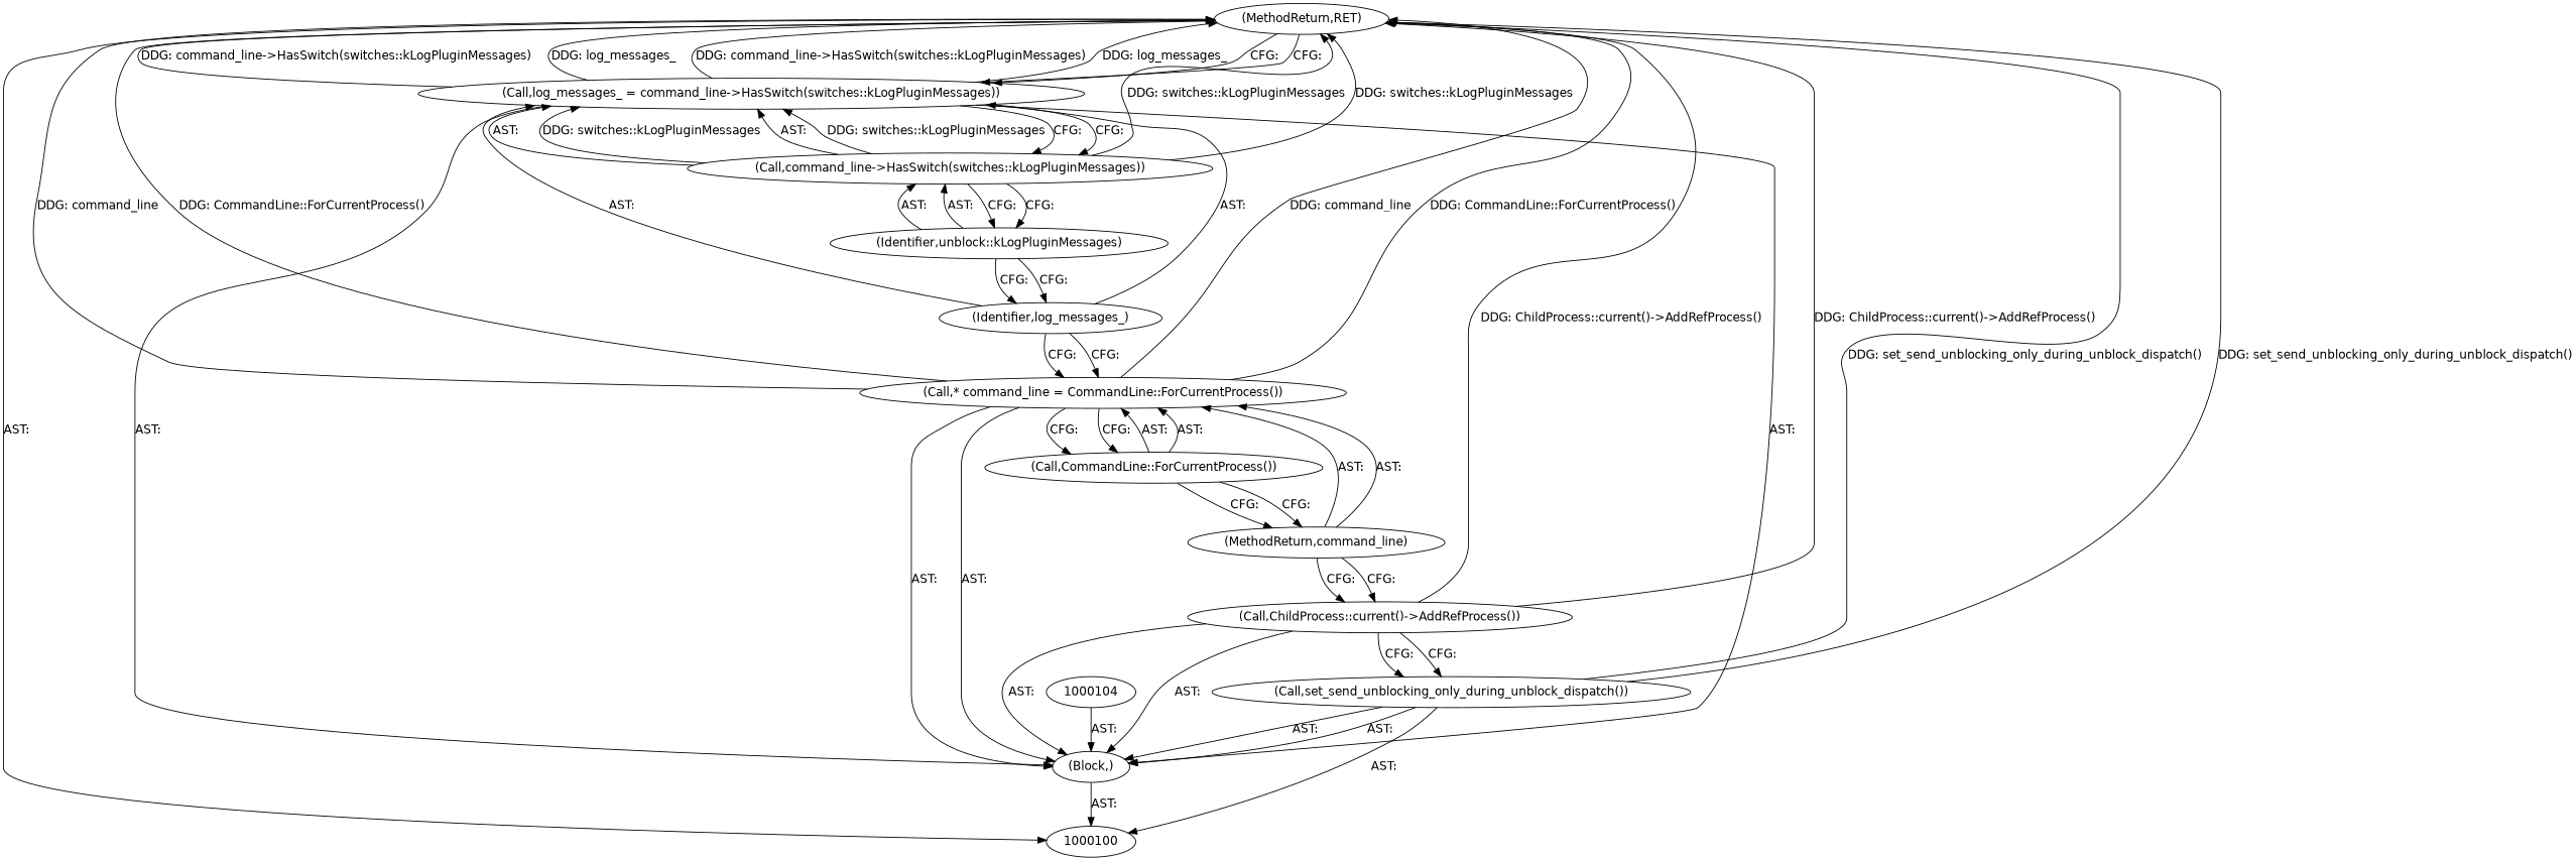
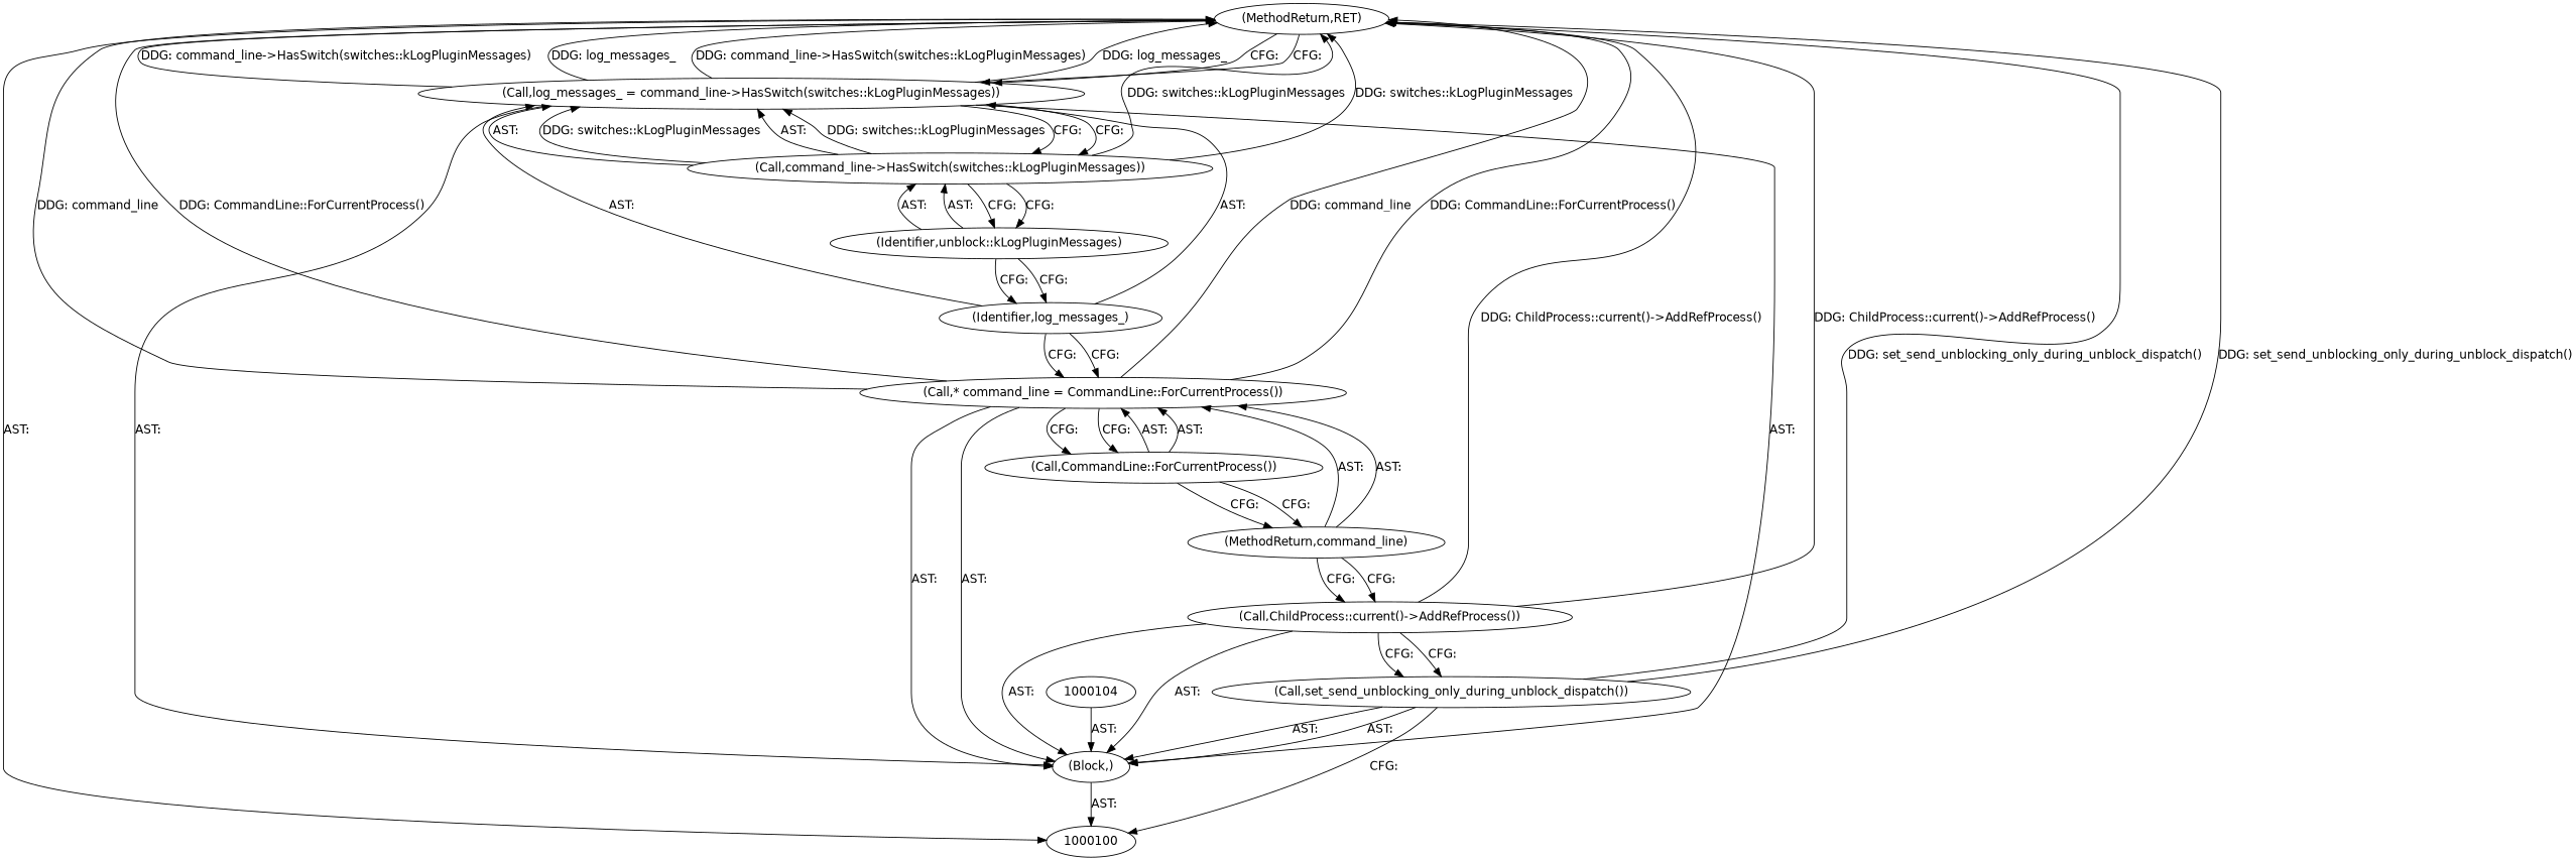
  digraph {
    fontname="DejaVu Sans"
    node [fontname="DejaVu Sans"]
    edge [fontname="DejaVu Sans"]
    n1 [label="(MethodReturn,RET)"]
    n2 [label="(Call,log_messages_ = command_line->HasSwitch(switches::kLogPluginMessages))"]
    1000100
    n4 [label="(Call,command_line->HasSwitch(switches::kLogPluginMessages))"]
    n5 [label="(Block,)"]
    n6 [label="(Identifier,unblock::kLogPluginMessages)"]
    n7 [label="(Identifier,log_messages_)"]
    n8 [label="(Call,* command_line = CommandLine::ForCurrentProcess())"]
    n9 [label="(Call,CommandLine::ForCurrentProcess())"]
    n10 [label="(Call,set_send_unblocking_only_during_unblock_dispatch())"]
    n11 [label="(Call,ChildProcess::current()->AddRefProcess())"]
    n12 [label="(MethodReturn,command_line)"]
    1000104
    n1 -> n2 [label="CFG: "]
    n1 -> n2 [label="CFG: "]
    n1 -> 1000100 [label="AST: "]
    n2 -> n1 [label="DDG: command_line->HasSwitch(switches::kLogPluginMessages)"]
    n2 -> n1 [label="DDG: log_messages_"]
    n2 -> n1 [label="DDG: command_line->HasSwitch(switches::kLogPluginMessages)"]
    n2 -> n1 [label="DDG: log_messages_"]
    n2 -> n4 [label="CFG: "]
    n2 -> n4 [label="CFG: "]
    n2 -> n5 [label="AST: "]
    n2 -> n5 [label="AST: "]
    n4 -> n1 [label="DDG: switches::kLogPluginMessages"]
    n4 -> n1 [label="DDG: switches::kLogPluginMessages"]
    n4 -> n2 [label="AST: "]
    n4 -> n2 [label="DDG: switches::kLogPluginMessages"]
    n4 -> n2 [label="AST: "]
    n4 -> n2 [label="DDG: switches::kLogPluginMessages"]
    n4 -> n6 [label="CFG: "]
    n4 -> n6 [label="CFG: "]
    n5 -> 1000100 [label="AST: "]
    n6 -> n4 [label="AST: "]
    n6 -> n4 [label="AST: "]
    n6 -> n7 [label="CFG: "]
    n6 -> n7 [label="CFG: "]
    n7 -> n2 [label="AST: "]
    n7 -> n2 [label="AST: "]
    n7 -> n8 [label="CFG: "]
    n7 -> n8 [label="CFG: "]
    n8 -> n1 [label="DDG: CommandLine::ForCurrentProcess()"]
    n8 -> n1 [label="DDG: command_line"]
    n8 -> n1 [label="DDG: CommandLine::ForCurrentProcess()"]
    n8 -> n1 [label="DDG: command_line"]
    n8 -> n5 [label="AST: "]
    n8 -> n5 [label="AST: "]
    n8 -> n9 [label="CFG: "]
    n8 -> n9 [label="CFG: "]
    n9 -> n8 [label="AST: "]
    n9 -> n8 [label="AST: "]
    n9 -> n12 [label="CFG: "]
    n9 -> n12 [label="CFG: "]
    n10 -> n1 [label="DDG: set_send_unblocking_only_during_unblock_dispatch()"]
    n10 -> n1 [label="DDG: set_send_unblocking_only_during_unblock_dispatch()"]
-   n10 -> 1000100 [label="AST: "]
+   n10 -> 1000100 [label="CFG: "]
    n10 -> n5 [label="AST: "]
    n10 -> n5 [label="AST: "]
    n11 -> n1 [label="DDG: ChildProcess::current()->AddRefProcess()"]
    n11 -> n1 [label="DDG: ChildProcess::current()->AddRefProcess()"]
    n11 -> n5 [label="AST: "]
    n11 -> n5 [label="AST: "]
    n11 -> n10 [label="CFG: "]
    n11 -> n10 [label="CFG: "]
    n12 -> n8 [label="AST: "]
    n12 -> n8 [label="AST: "]
    n12 -> n11 [label="CFG: "]
    n12 -> n11 [label="CFG: "]
    1000104 -> n5 [label="AST: "]
  }
